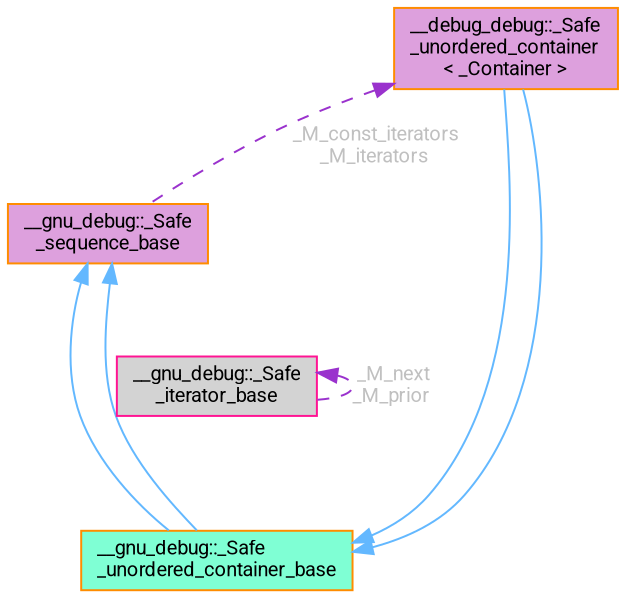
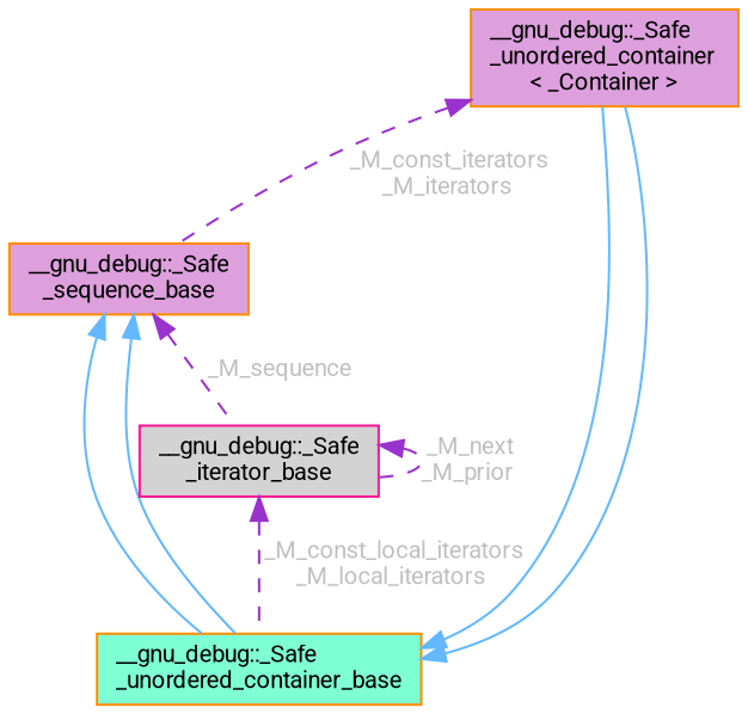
  digraph {
    fontname=Roboto
    node [color=darkorange fillcolor=plum fontname=Roboto fontsize=10 shape=box style=filled]
    edge [color=darkorchid3 dir=back fontname=Roboto fontsize=10 labelfontname=Helvetica labelfontsize=10 style=dashed]
-   n1 [fontcolor=black height=0.2 label="__debug_debug::_Safe\l_unordered_container\l\< _Container \>" width=0.4]
+   n1 [fontcolor=black height=0.2 label="__gnu_debug::_Safe\l_unordered_container\l\< _Container \>" width=0.4]
    n2 [height=0.2 label="__gnu_debug::_Safe\l_sequence_base" width=0.4]
    n3 [fillcolor=aquamarine height=0.2 label="__gnu_debug::_Safe\l_unordered_container_base" width=0.4]
    n4 [color=deeppink fillcolor=lightgrey height=0.2 label="__gnu_debug::_Safe\l_iterator_base" width=0.4]
    n1 -> n2 [fontcolor=grey label=" _M_const_iterators\n_M_iterators"]
    n2 -> n3 [color=steelblue1 style=solid]
    n2 -> n3 [color=steelblue1 style=solid]
+   n2 -> n4 [fontcolor=grey label=" _M_sequence"]
    n3 -> n1 [color=steelblue1 style=solid]
    n3 -> n1 [color=steelblue1 style=solid]
+   n4 -> n3 [fontcolor=grey label=" _M_const_local_iterators\n_M_local_iterators"]
    n4 -> n4 [fontcolor=grey label=" _M_next\n_M_prior"]
  }
